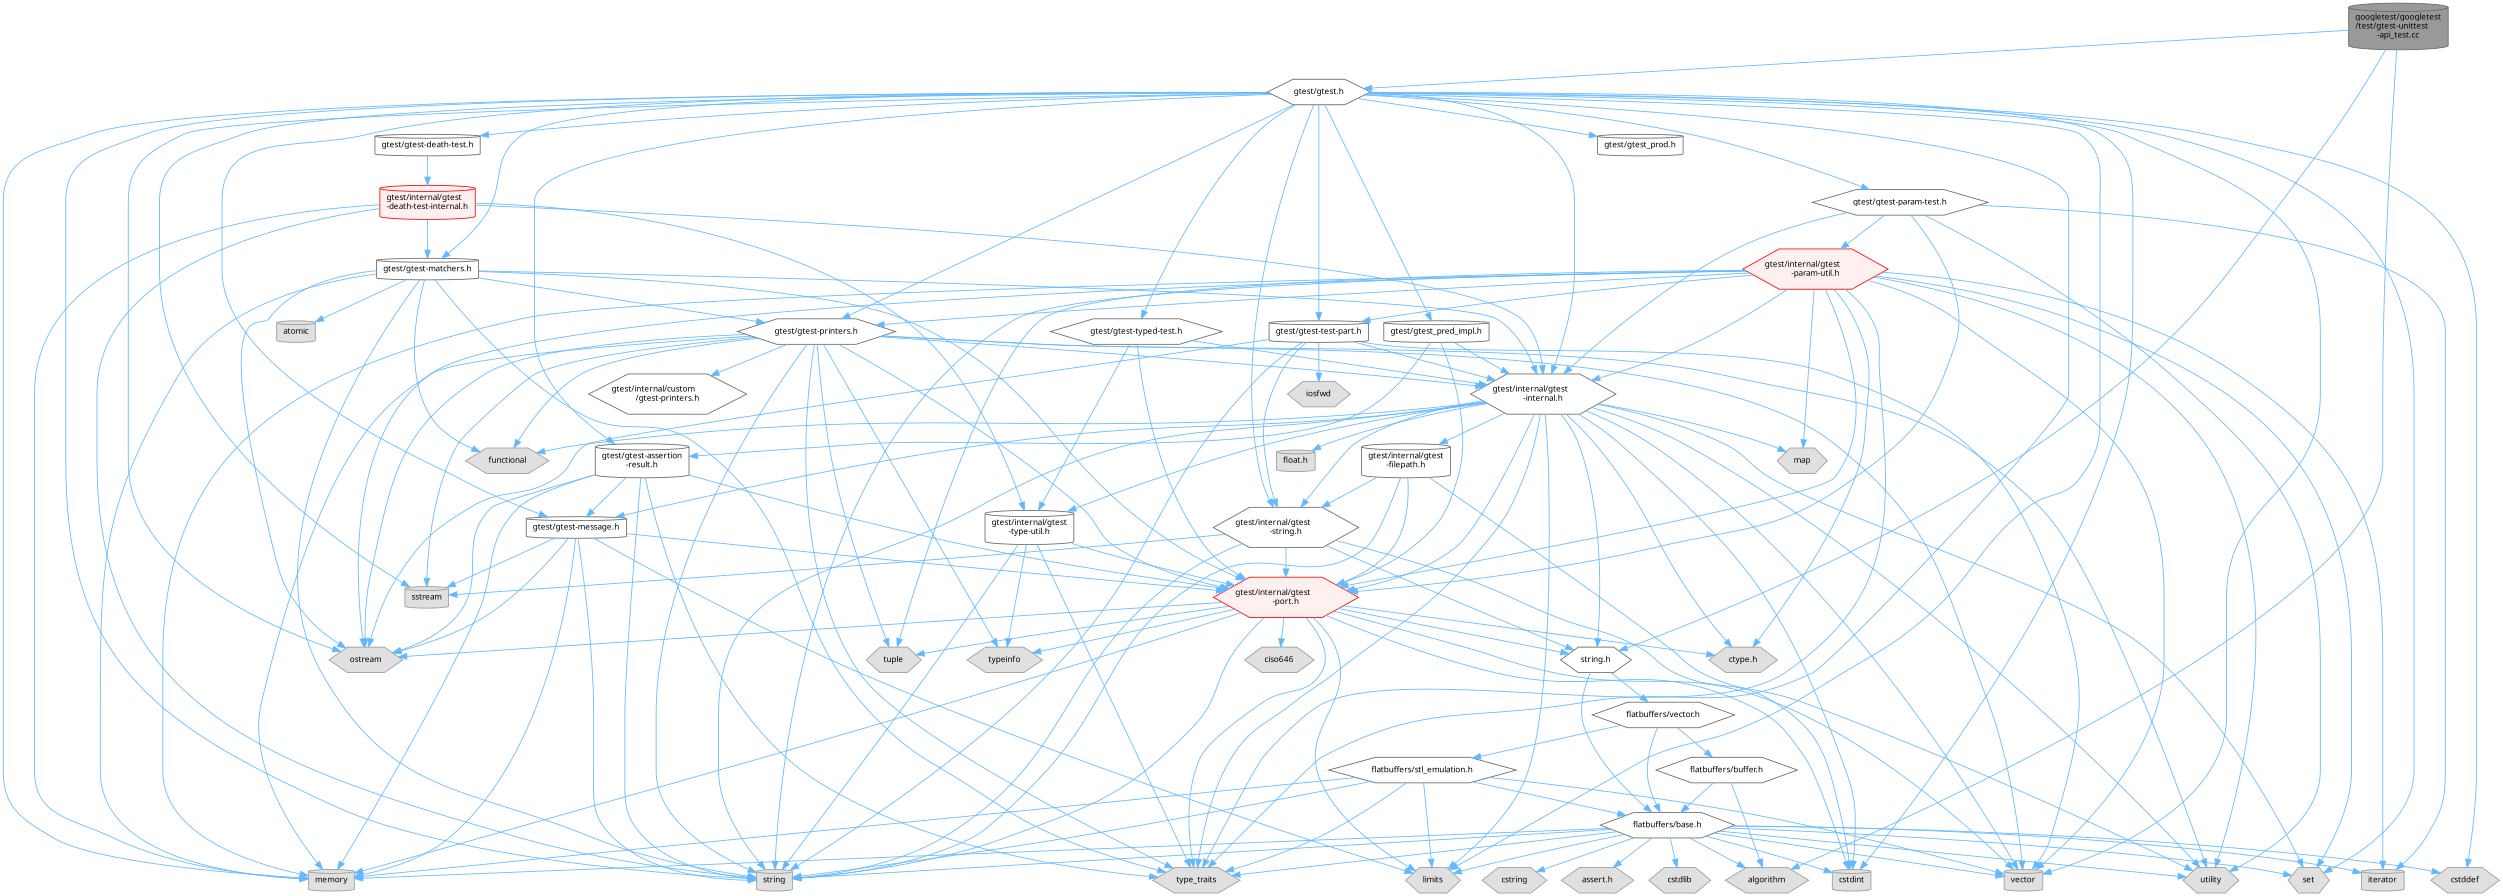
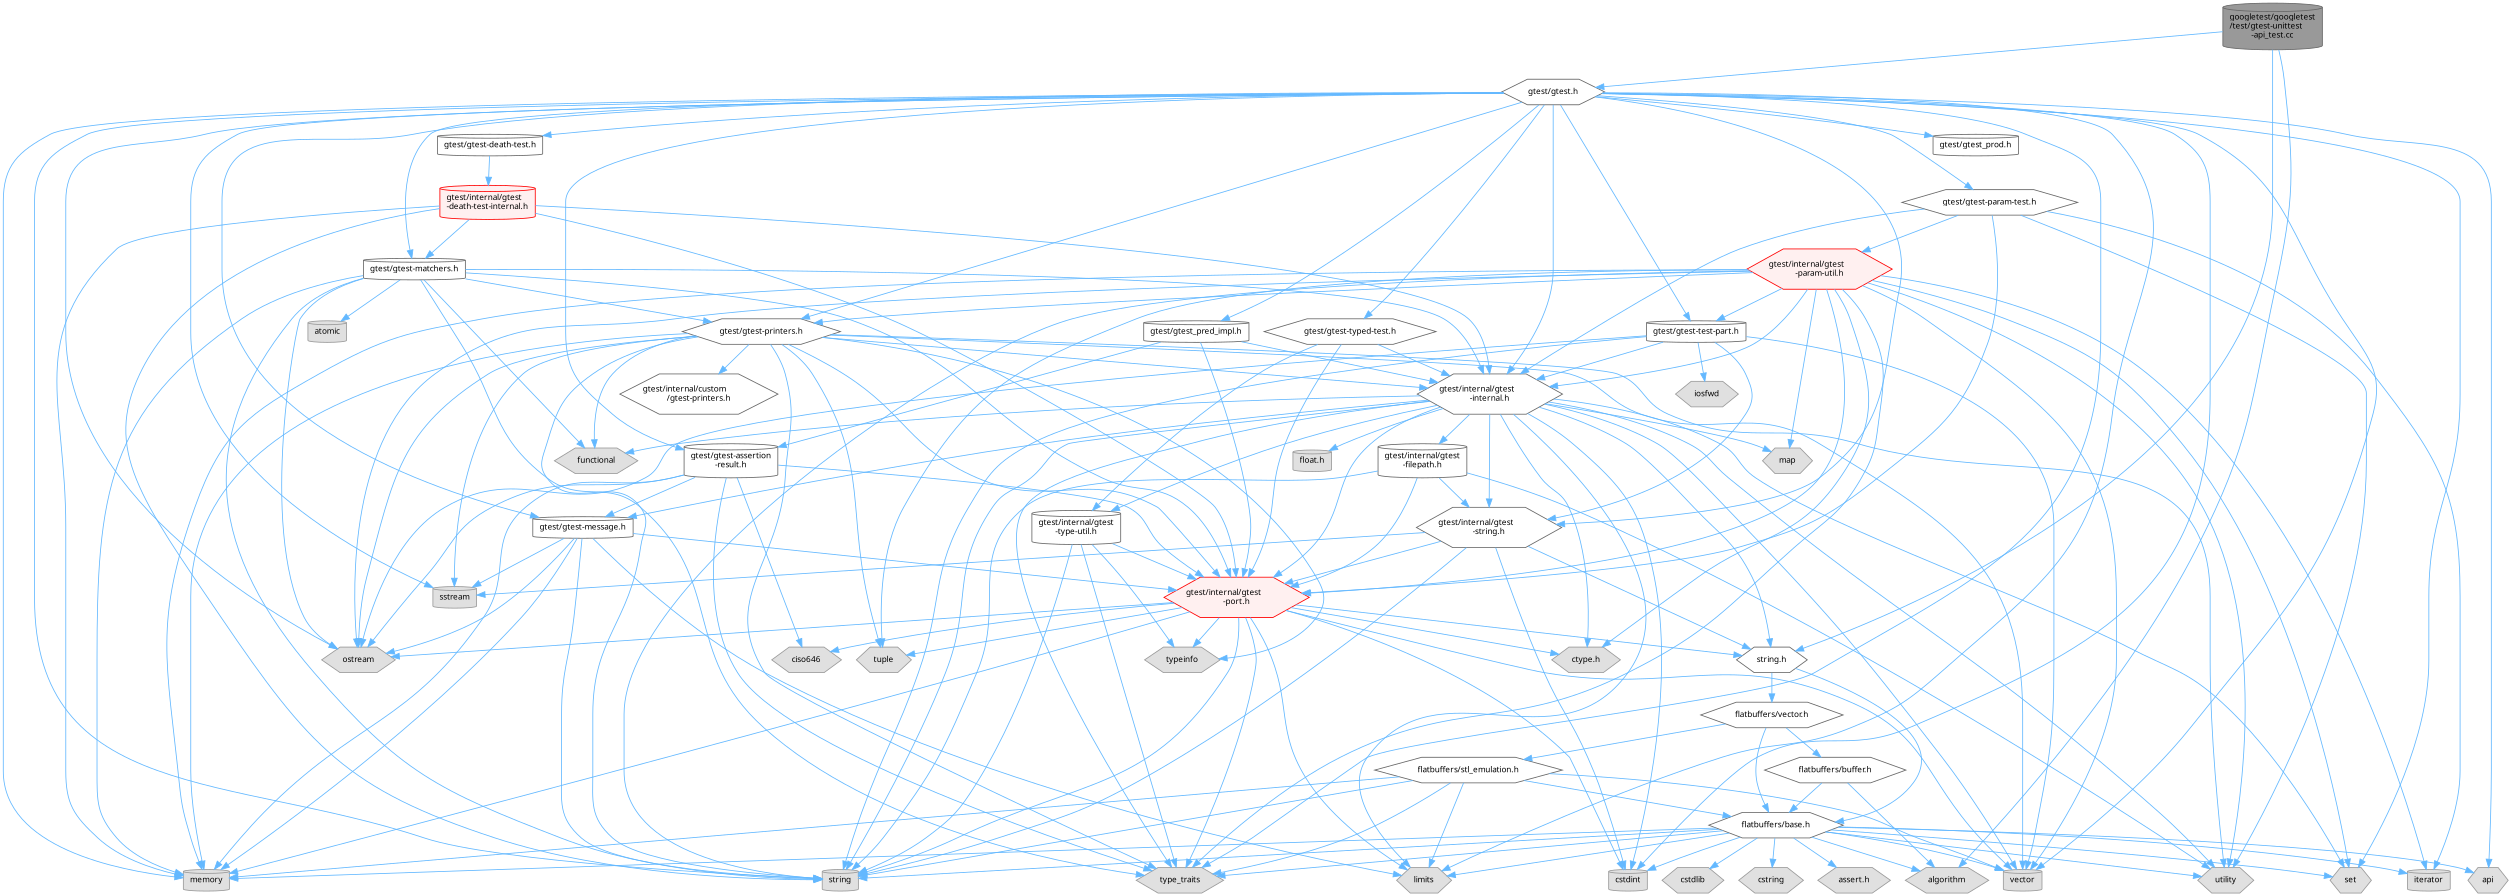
  digraph {
    fontname="Noto Sans"
    node [color=grey60 fillcolor="#E0E0E0" fontname="Noto Sans" fontsize=10 shape=hexagon style=filled]
    edge [color=steelblue1 fontname="Noto Sans" fontsize=10 labelfontname=Helvetica labelfontsize=10 style=solid]
    n1 [color=gray40 fillcolor=grey60 fontcolor=black height=0.2 label="googletest/googletest\l/test/gtest-unittest\l-api_test.cc" shape=cylinder width=0.4]
    n2 [color=grey40 fillcolor=white height=0.2 label="string.h" width=0.4]
    n3 [height=0.2 label=algorithm width=0.4]
    n4 [color=grey40 fillcolor=white height=0.2 label="gtest/gtest.h" width=0.4]
    n5 [color=grey40 fillcolor=white height=0.2 label="flatbuffers/base.h" width=0.4]
    n6 [color=grey40 fillcolor=white height=0.2 label="flatbuffers/vector.h" width=0.4]
    n7 [height=0.2 label=cstdint shape=cylinder width=0.4]
-   n8 [height=0.2 label=cstddef width=0.4]
+   n8 [height=0.2 label=api width=0.4]
    n9 [height=0.2 label=string shape=cylinder width=0.4]
    n10 [height=0.2 label=type_traits width=0.4]
    n11 [height=0.2 label=vector shape=cylinder width=0.4]
    n12 [height=0.2 label=set width=0.4]
    n13 [height=0.2 label=limits width=0.4]
    n14 [height=0.2 label=memory shape=cylinder width=0.4]
    n15 [height=0.2 label=ostream width=0.4]
    n16 [height=0.2 label=sstream shape=cylinder width=0.4]
    n17 [color=grey40 fillcolor=white height=0.2 label="gtest/gtest-assertion\l-result.h" shape=cylinder width=0.4]
    n18 [color=grey40 fillcolor=white height=0.2 label="gtest/gtest-message.h" shape=cylinder width=0.4]
    n19 [color=grey40 fillcolor=white height=0.2 label="gtest/gtest-death-test.h" shape=cylinder width=0.4]
    n20 [color=grey40 fillcolor=white height=0.2 label="gtest/gtest-matchers.h" shape=cylinder width=0.4]
    n21 [color=grey40 fillcolor=white height=0.2 label="gtest/gtest-printers.h" width=0.4]
    n22 [color=grey40 fillcolor=white height=0.2 label="gtest/internal/gtest\l-internal.h" width=0.4]
    n23 [color=grey40 fillcolor=white height=0.2 label="gtest/internal/gtest\l-string.h" width=0.4]
    n24 [color=grey40 fillcolor=white height=0.2 label="gtest/gtest-param-test.h" width=0.4]
    n25 [color=grey40 fillcolor=white height=0.2 label="gtest/gtest-test-part.h" shape=cylinder width=0.4]
    n26 [color=grey40 fillcolor=white height=0.2 label="gtest/gtest-typed-test.h" width=0.4]
    n27 [color=grey40 fillcolor=white height=0.2 label="gtest/gtest_pred_impl.h" shape=cylinder width=0.4]
    n28 [color=grey40 fillcolor=white height=0.2 label="gtest/gtest_prod.h" shape=cylinder width=0.4]
    n29 [height=0.2 label="assert.h" width=0.4]
    n30 [height=0.2 label=cstdlib width=0.4]
    n31 [height=0.2 label=cstring width=0.4]
    n32 [height=0.2 label=utility width=0.4]
    n33 [height=0.2 label=iterator shape=cylinder width=0.4]
    n34 [color=grey40 fillcolor=white height=0.2 label="flatbuffers/buffer.h" width=0.4]
    n35 [color=grey40 fillcolor=white height=0.2 label="flatbuffers/stl_emulation.h" width=0.4]
    n36 [color=red fillcolor="#FFF0F0" height=0.2 label="gtest/internal/gtest\l-port.h" width=0.4]
    n37 [color=red fillcolor="#FFF0F0" height=0.2 label="gtest/internal/gtest\l-death-test-internal.h" shape=cylinder width=0.4]
    n38 [height=0.2 label=atomic shape=cylinder width=0.4]
    n39 [height=0.2 label=functional width=0.4]
    n40 [height=0.2 label=tuple width=0.4]
    n41 [height=0.2 label=typeinfo width=0.4]
    n42 [color=grey40 fillcolor=white height=0.2 label="gtest/internal/custom\l/gtest-printers.h" width=0.4]
    n43 [height=0.2 label="ctype.h" width=0.4]
    n44 [height=0.2 label="float.h" shape=cylinder width=0.4]
    n45 [height=0.2 label=map width=0.4]
    n46 [color=grey40 fillcolor=white height=0.2 label="gtest/internal/gtest\l-filepath.h" shape=cylinder width=0.4]
    n47 [color=grey40 fillcolor=white height=0.2 label="gtest/internal/gtest\l-type-util.h" shape=cylinder width=0.4]
    n48 [color=red fillcolor="#FFF0F0" height=0.2 label="gtest/internal/gtest\l-param-util.h" width=0.4]
    n49 [height=0.2 label=iosfwd width=0.4]
    n50 [height=0.2 label=ciso646 width=0.4]
    n1 -> n2
    n1 -> n3
    n1 -> n4
    n2 -> n5
    n2 -> n6
    n4 -> n7
    n4 -> n8
    n4 -> n9
    n4 -> n10
    n4 -> n11
    n4 -> n12
    n4 -> n13
    n4 -> n14
    n4 -> n15
    n4 -> n16
    n4 -> n17
    n4 -> n18
    n4 -> n19
    n4 -> n20
    n4 -> n21
    n4 -> n22
    n4 -> n23
    n4 -> n24
    n4 -> n25
    n4 -> n26
    n4 -> n27
    n4 -> n28
    n5 -> n3
    n5 -> n7
    n5 -> n8
    n5 -> n9
    n5 -> n10
    n5 -> n11
    n5 -> n12
    n5 -> n13
    n5 -> n14
    n5 -> n29
    n5 -> n30
    n5 -> n31
    n5 -> n32
    n5 -> n33
    n6 -> n5
    n6 -> n34
    n6 -> n35
-   n17 -> n9
+   n17 -> n50
    n17 -> n10
    n17 -> n14
    n17 -> n15
    n17 -> n18
    n17 -> n36
    n18 -> n9
    n18 -> n13
    n18 -> n14
    n18 -> n15
    n18 -> n16
    n18 -> n36
    n19 -> n37
    n20 -> n9
    n20 -> n10
    n20 -> n14
    n20 -> n15
    n20 -> n21
    n20 -> n22
    n20 -> n36
    n20 -> n38
    n20 -> n39
    n21 -> n9
    n21 -> n10
    n21 -> n11
    n21 -> n14
    n21 -> n15
    n21 -> n16
    n21 -> n22
    n21 -> n32
    n21 -> n36
    n21 -> n39
    n21 -> n40
    n21 -> n41
    n21 -> n42
    n22 -> n2
    n22 -> n7
    n22 -> n9
    n22 -> n10
    n22 -> n11
    n22 -> n12
    n22 -> n13
    n22 -> n18
    n22 -> n23
    n22 -> n32
    n22 -> n36
    n22 -> n39
    n22 -> n43
    n22 -> n44
    n22 -> n45
    n22 -> n46
    n22 -> n47
    n23 -> n2
    n23 -> n7
    n23 -> n9
    n23 -> n16
    n23 -> n36
    n24 -> n22
    n24 -> n32
    n24 -> n33
    n24 -> n36
    n24 -> n48
    n25 -> n9
    n25 -> n11
    n25 -> n15
    n25 -> n22
    n25 -> n23
    n25 -> n49
    n26 -> n22
    n26 -> n36
    n26 -> n47
    n27 -> n17
    n27 -> n22
    n27 -> n36
    n34 -> n3
    n34 -> n5
    n35 -> n5
    n35 -> n9
    n35 -> n10
    n35 -> n11
    n35 -> n13
    n35 -> n14
    n36 -> n2
    n36 -> n7
    n36 -> n9
    n36 -> n10
    n36 -> n11
    n36 -> n13
    n36 -> n14
    n36 -> n15
    n36 -> n40
    n36 -> n41
    n36 -> n43
    n36 -> n50
    n37 -> n9
    n37 -> n14
    n37 -> n20
    n37 -> n22
-   n37 -> n47
+   n37 -> n36
    n46 -> n9
    n46 -> n23
    n46 -> n32
    n46 -> n36
    n47 -> n9
    n47 -> n10
    n47 -> n36
    n47 -> n41
    n48 -> n9
    n48 -> n10
    n48 -> n11
    n48 -> n12
    n48 -> n14
    n48 -> n15
    n48 -> n21
    n48 -> n22
    n48 -> n25
    n48 -> n32
    n48 -> n33
    n48 -> n36
    n48 -> n40
    n48 -> n43
    n48 -> n45
  }
